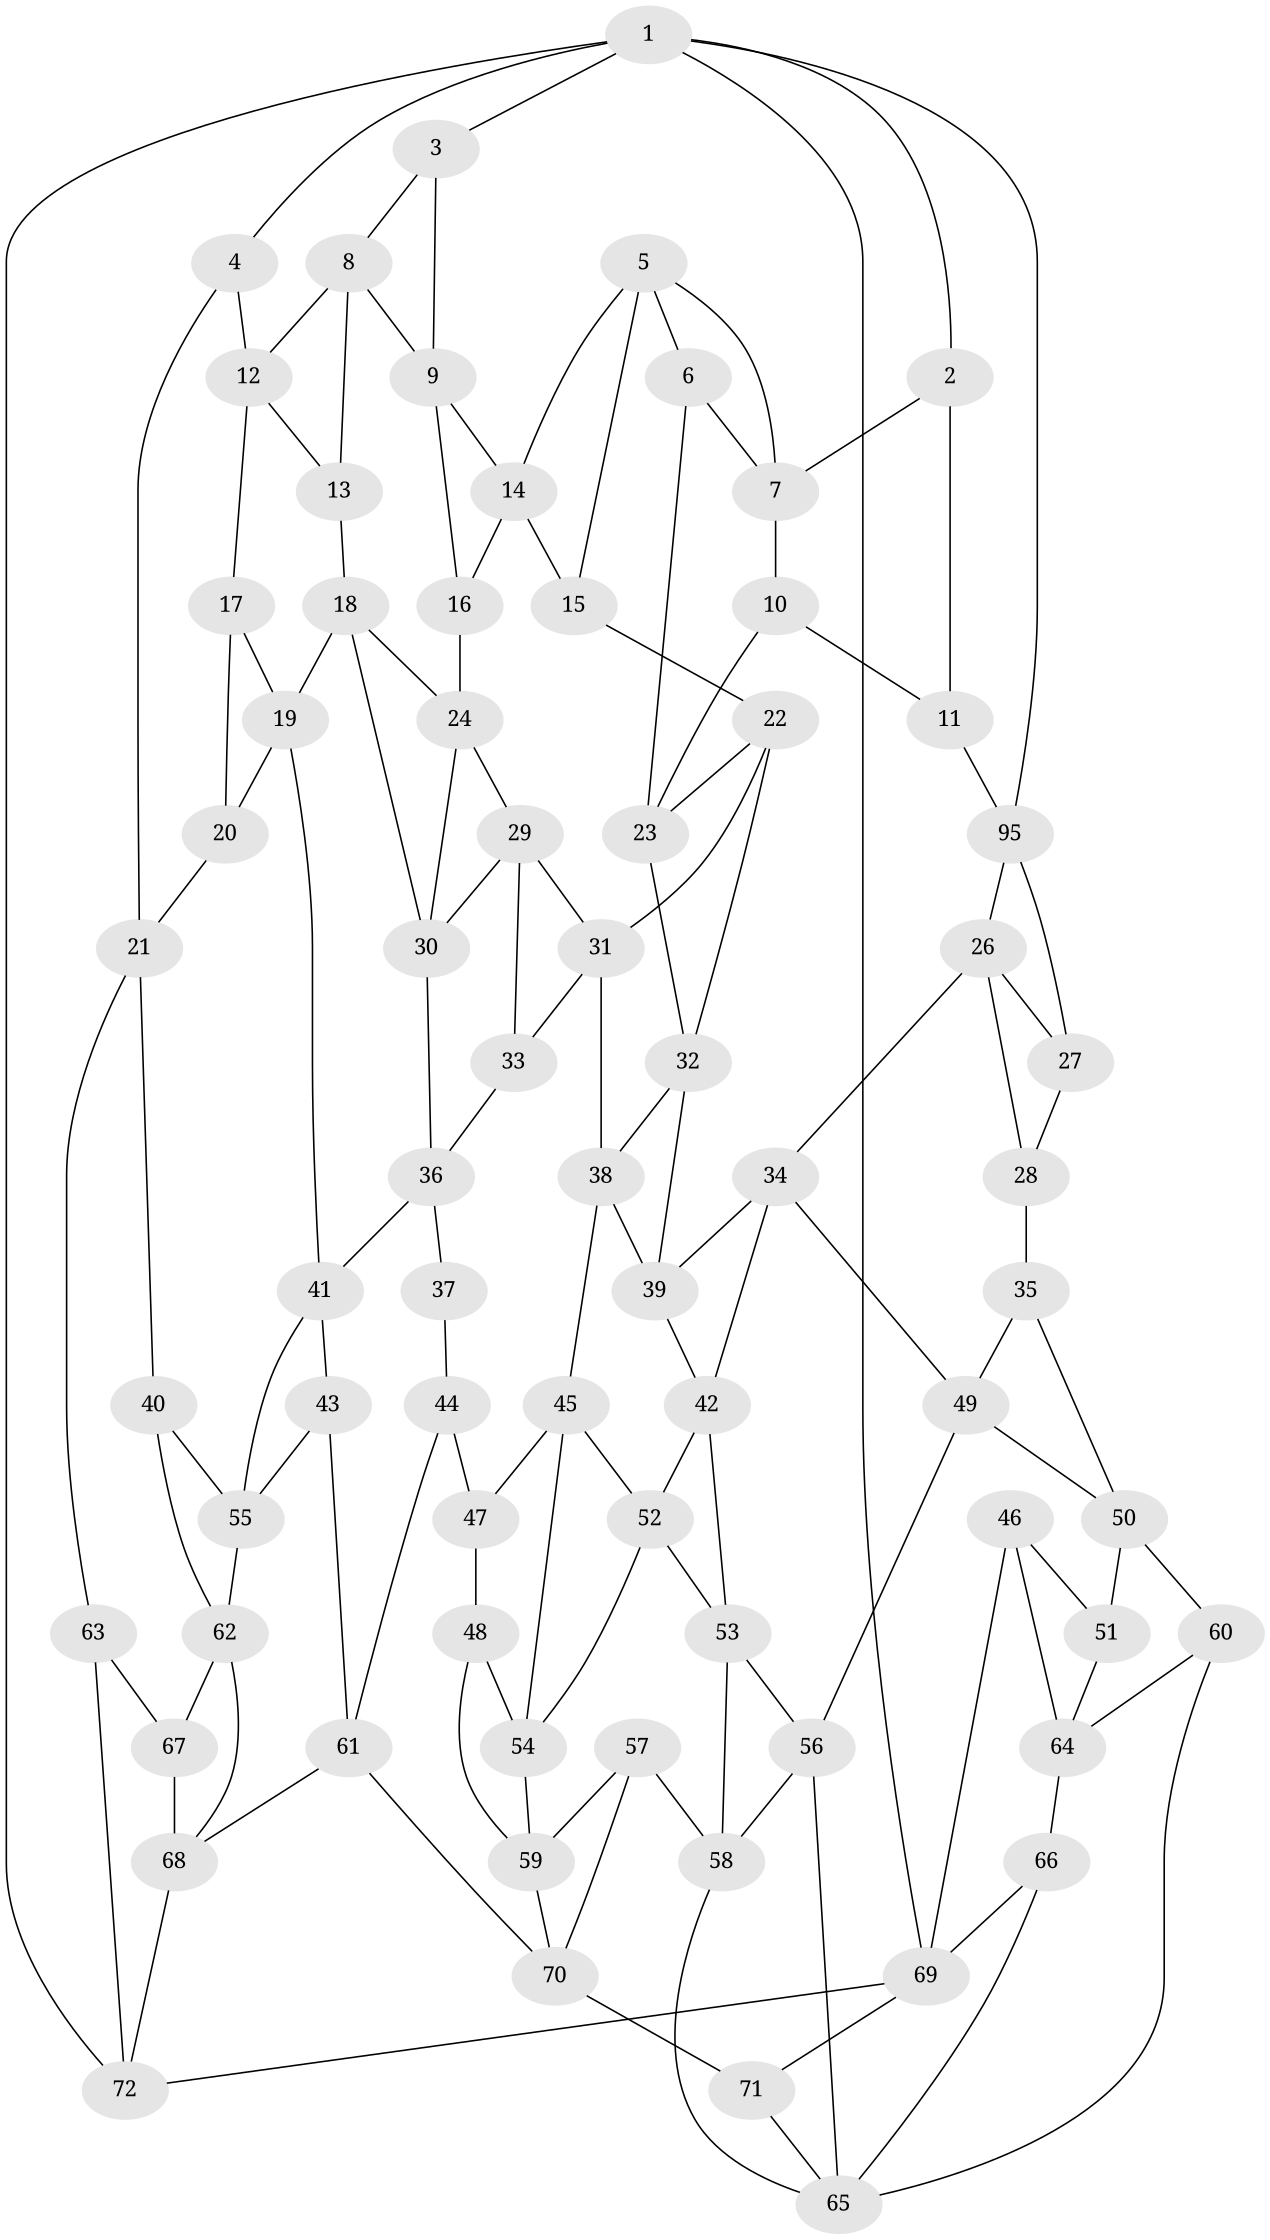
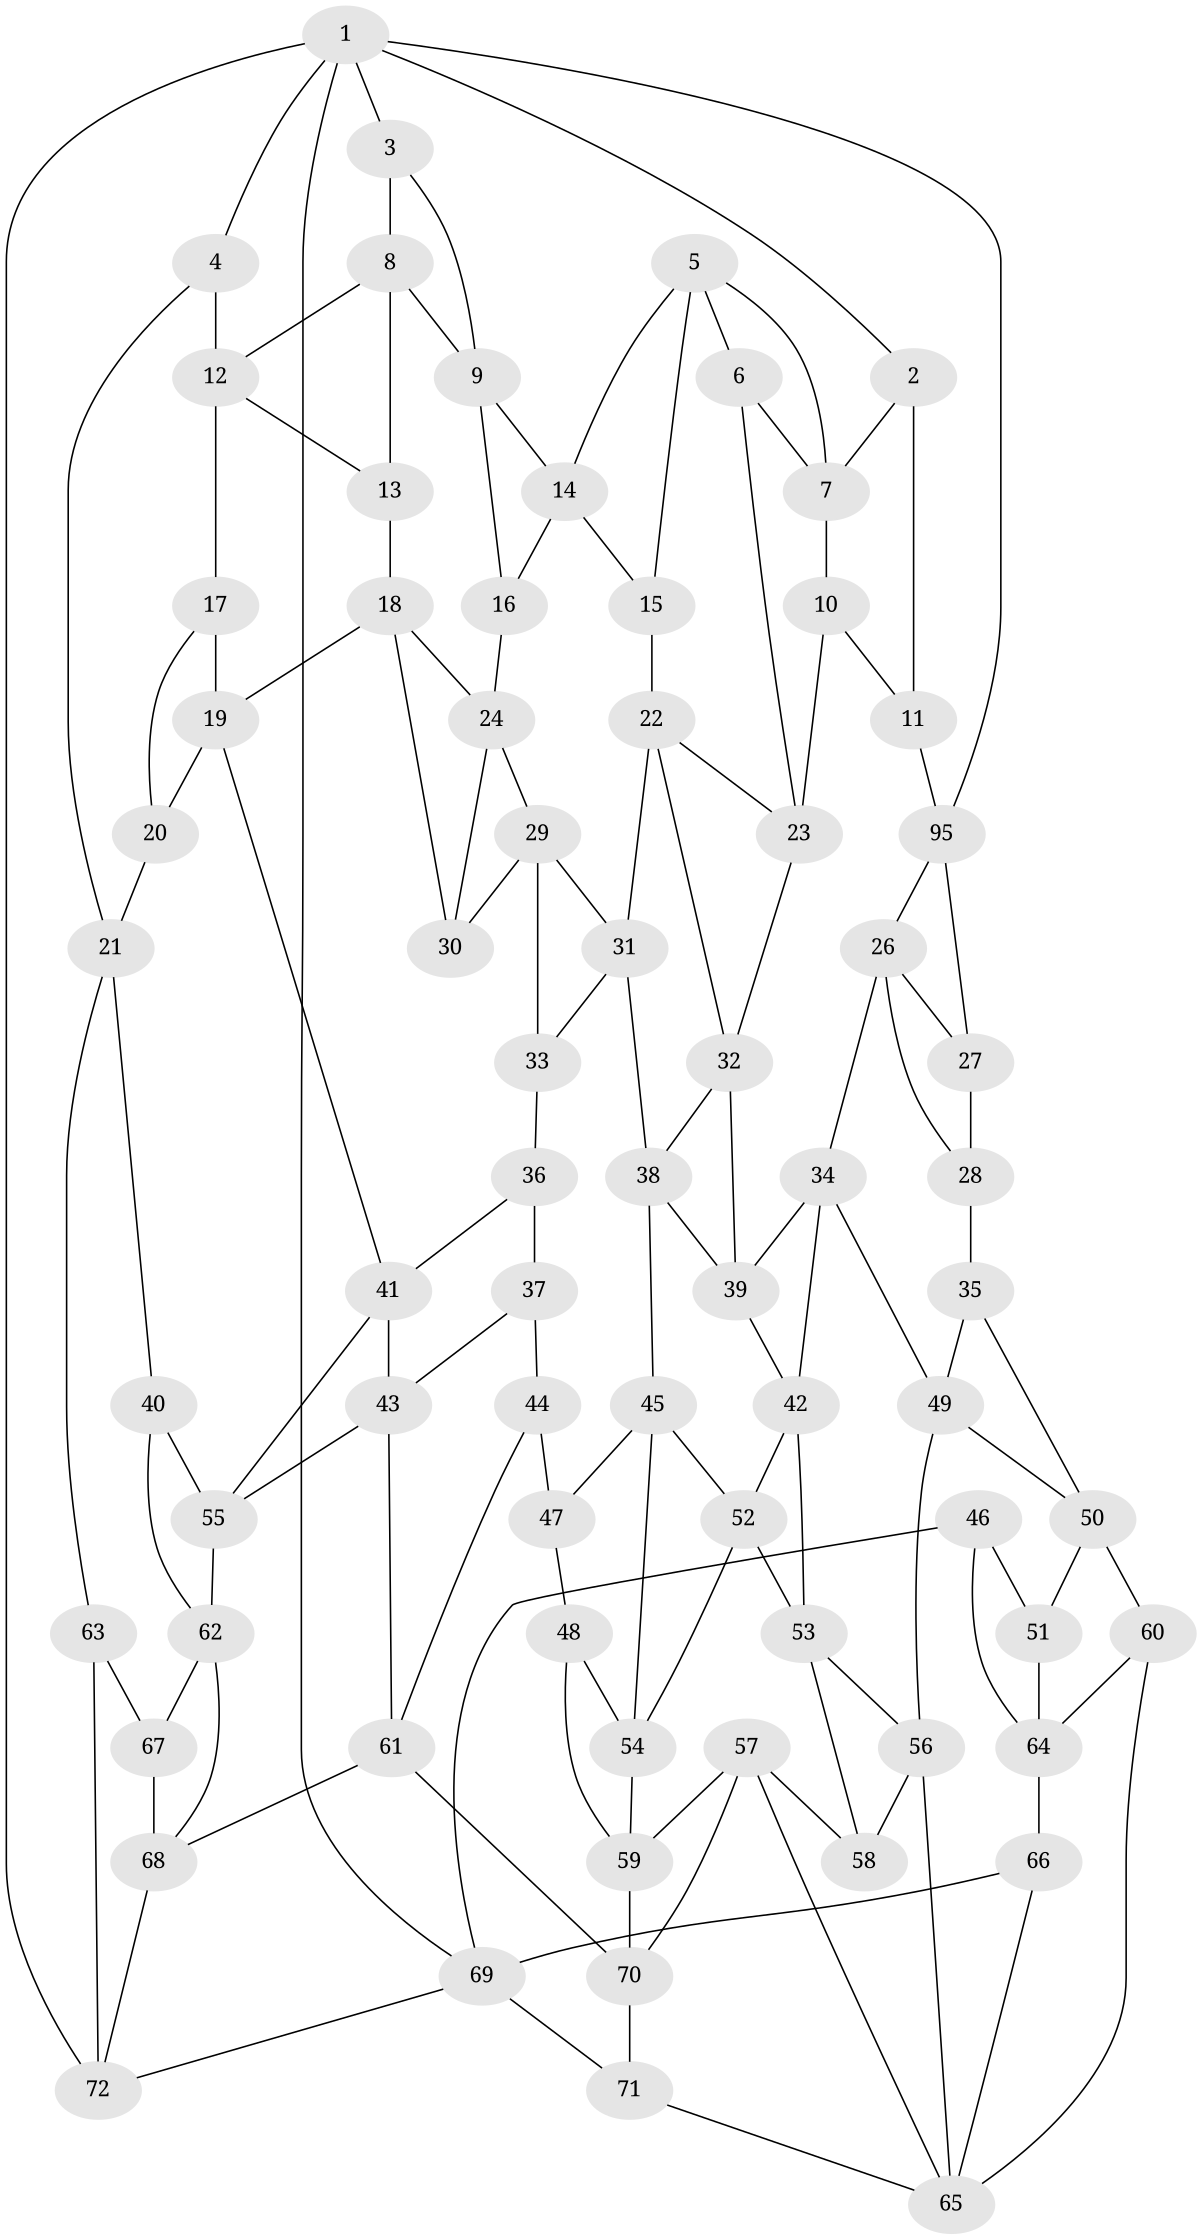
  graph {
    fontname="Noto Serif"
    node [color=gray90 fontname="Noto Serif" style=filled]
    edge [fontname="Noto Serif" weight=1.0]
    1
    2
    3
    4
    n5 [label=95]
    69
    72
    7
    11
    8
    9
    12
    21
    26
    27
    71
    10
    13
    14
    16
    17
    20
    40
    63
    5
    6
    15
    23
    22
    32
    18
    24
    19
    30
    31
    29
    41
    36
    43
    55
    62
    67
    33
    38
    39
    28
    34
    35
    42
    49
    50
    51
    64
    37
    45
    52
    53
    56
    60
    44
    61
    47
    54
    68
    58
    70
    48
    59
    46
    66
    65
    57
    1 -- 2
    1 -- 3
    1 -- 4
    1 -- n5
    1 -- 69
    1 -- 72
    2 -- 7 [weight=2.0]
    2 -- 11
    3 -- 8
    3 -- 9
    4 -- 12
    4 -- 21
    n5 -- 26
    n5 -- 27 [weight=2.0]
    69 -- 72
    69 -- 71
    7 -- 10
    11 -- n5 [weight=2.0]
    8 -- 9
    8 -- 12
    8 -- 13
    9 -- 14
    9 -- 16
    12 -- 13
    12 -- 17
    21 -- 40
    21 -- 63
    26 -- 27
    26 -- 28
    26 -- 34
    27 -- 28
    71 -- 65
    10 -- 11
    10 -- 23
    13 -- 18
    14 -- 16
    14 -- 15
    16 -- 24
    17 -- 20
    17 -- 19
    20 -- 21
    40 -- 55
    40 -- 62
    63 -- 72
    63 -- 67
    5 -- 7
    5 -- 14
    5 -- 6
    5 -- 15
    6 -- 7
    6 -- 23
    15 -- 22
    23 -- 32
    22 -- 23
    22 -- 32
    22 -- 31
    32 -- 38
    32 -- 39
    18 -- 24
    18 -- 19
    18 -- 30
    24 -- 30
    24 -- 29
    19 -- 20
    19 -- 41
-   30 -- 36
    31 -- 33
    31 -- 38
    29 -- 30
    29 -- 31
    29 -- 33
    41 -- 43
    41 -- 55
    36 -- 41
    36 -- 37
    43 -- 55
    43 -- 61
    55 -- 62
    62 -- 67
    62 -- 68
    67 -- 68 [weight=2.0]
    33 -- 36
    38 -- 39
    38 -- 45
    39 -- 42
    28 -- 35
    34 -- 39
    34 -- 42
    34 -- 49
    35 -- 49
    35 -- 50
    42 -- 52
    42 -- 53
    49 -- 50
    49 -- 56
    50 -- 51
    50 -- 60
    51 -- 64
    64 -- 66
+   37 -- 43
    37 -- 44
    45 -- 52
    45 -- 47
    45 -- 54
    52 -- 53
    52 -- 54
    53 -- 56
    53 -- 58
    56 -- 58
    56 -- 65
    60 -- 64
    60 -- 65
    44 -- 61
    44 -- 47 [weight=2.0]
    61 -- 68
    61 -- 70
    47 -- 48
    54 -- 59
    68 -- 72
-   58 -- 65
+   57 -- 65
    70 -- 71
    48 -- 54
    48 -- 59
    59 -- 70
    46 -- 69
    46 -- 51
    46 -- 64
    66 -- 69
    65 -- 66
    57 -- 58
    57 -- 70
    57 -- 59
  }
